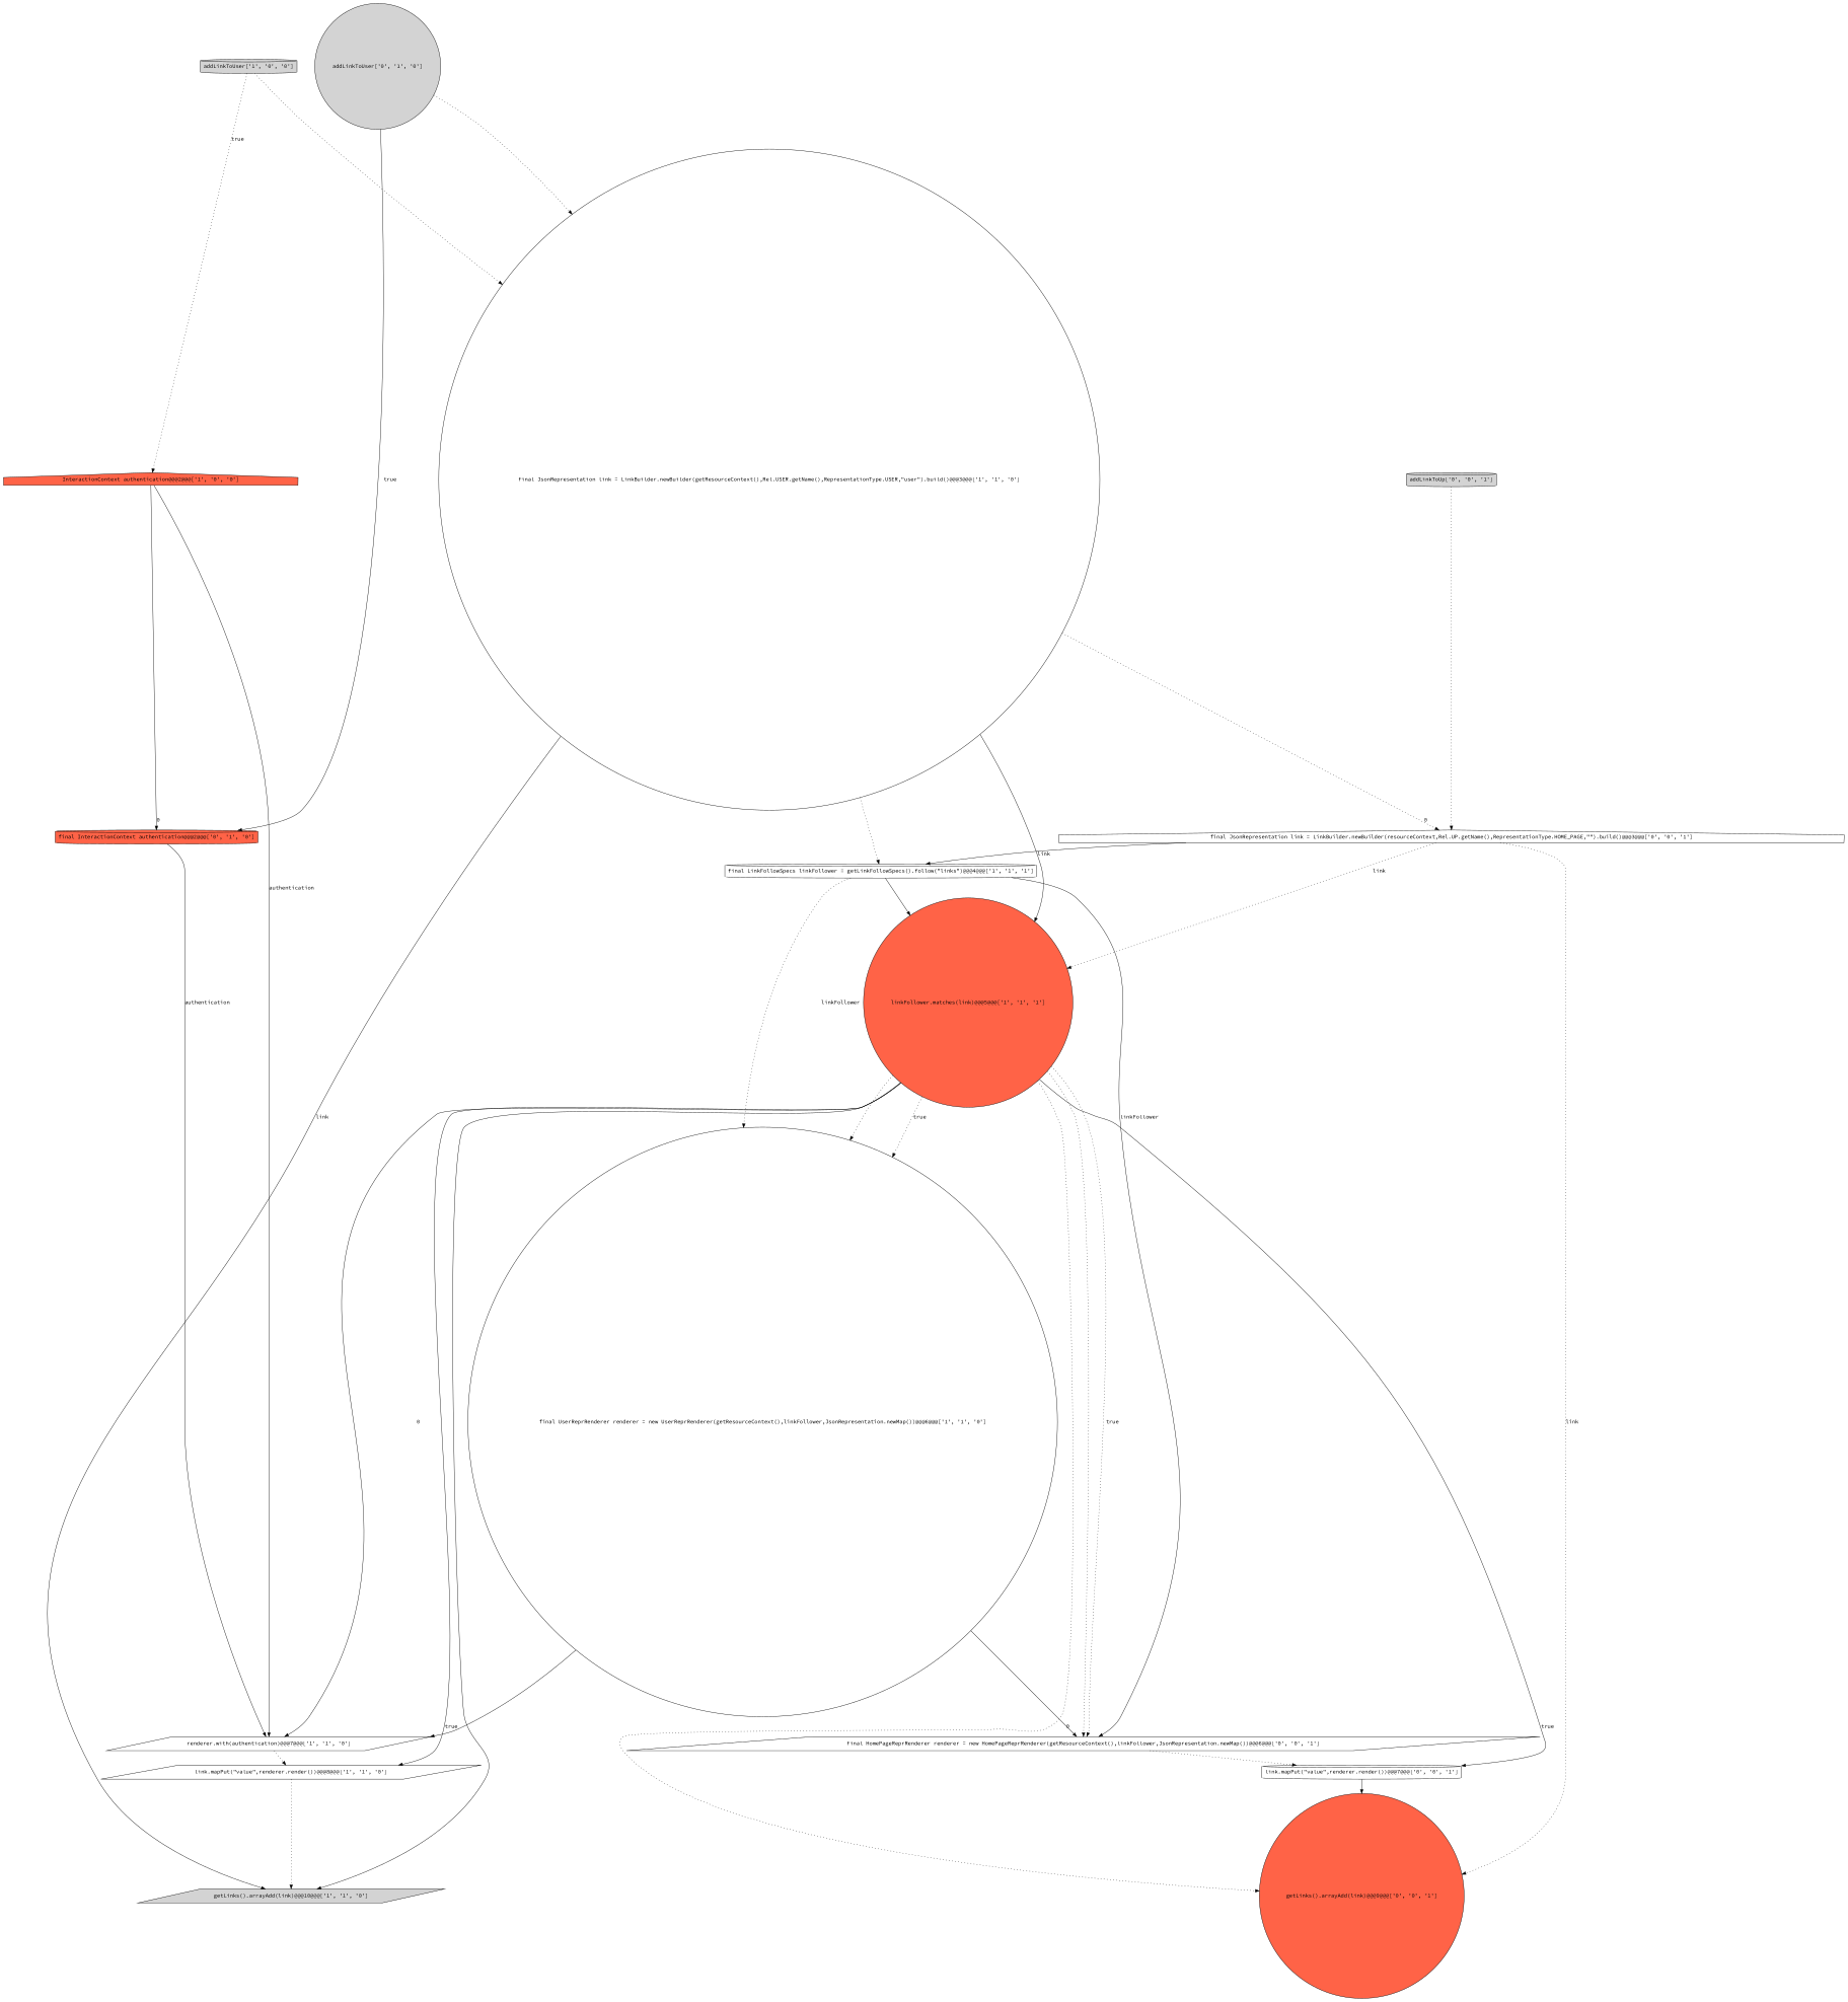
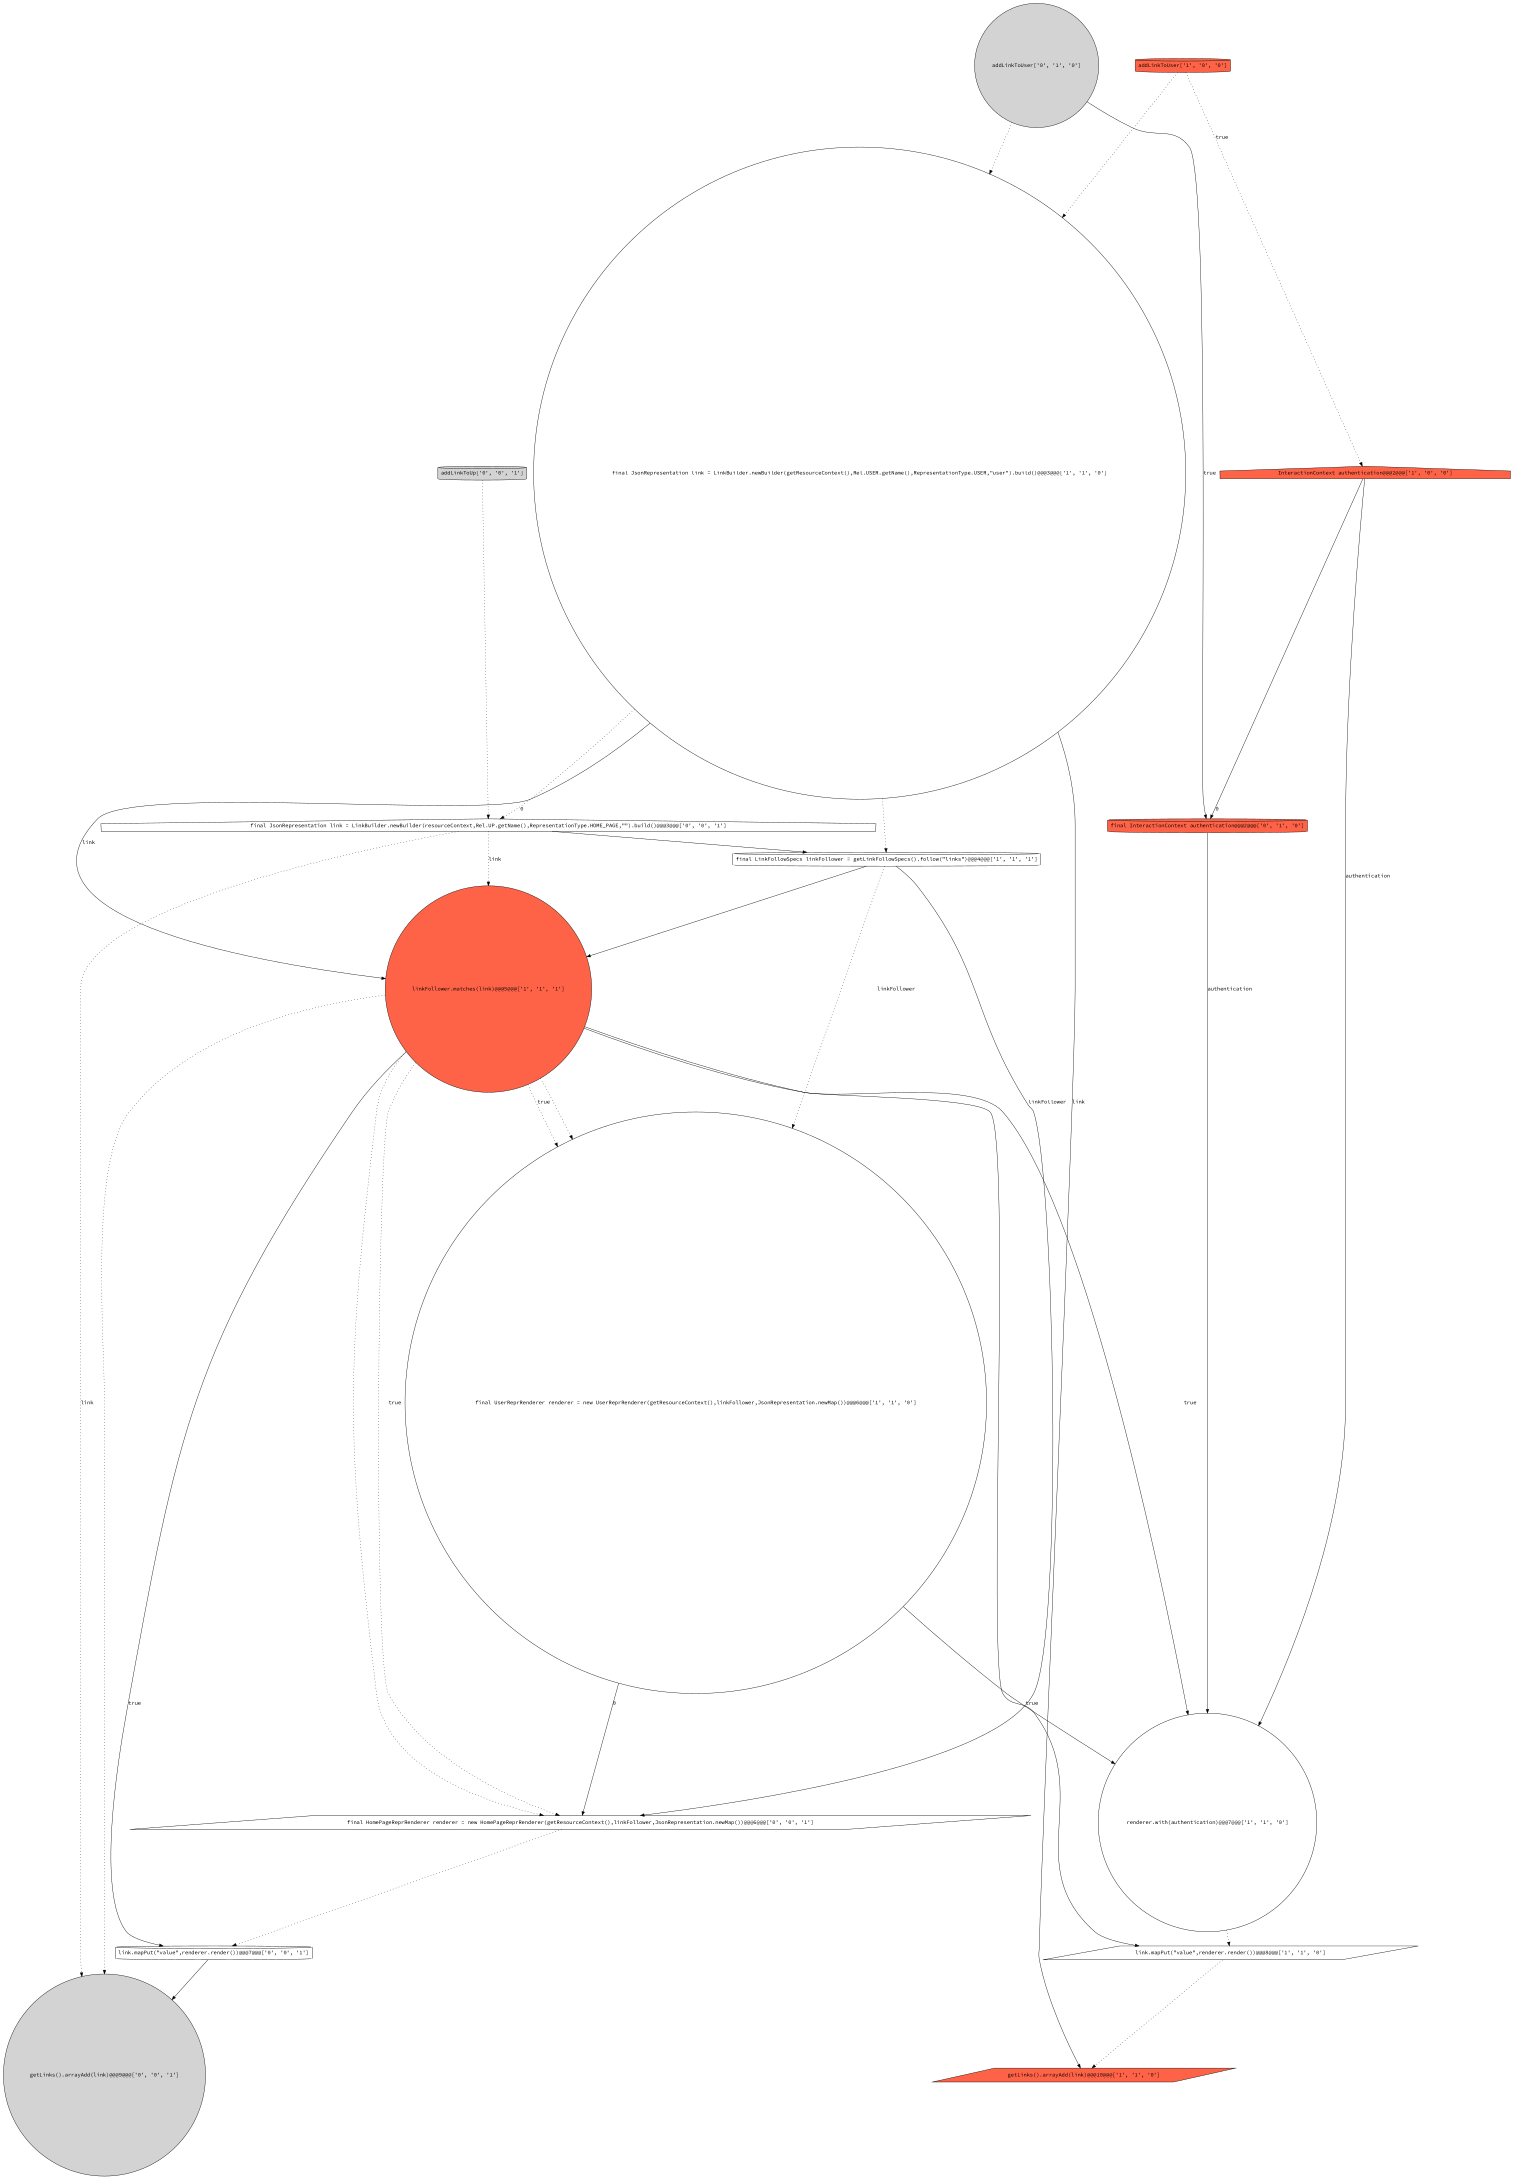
  digraph {
    fontname="Source Code Pro"
    node [fillcolor=white fontname="Source Code Pro" shape=circle style=filled]
    edge [fontname="Source Code Pro" style=dotted]
    n1 [label="final LinkFollowSpecs linkFollower = getLinkFollowSpecs().follow(\"links\")@@@4@@@['1', '1', '1']" shape=cylinder]
    n2 [label="final HomePageReprRenderer renderer = new HomePageReprRenderer(getResourceContext(),linkFollower,JsonRepresentation.newMap())@@@6@@@['0', '0', '1']" shape=parallelogram]
    n3 [label="final UserReprRenderer renderer = new UserReprRenderer(getResourceContext(),linkFollower,JsonRepresentation.newMap())@@@6@@@['1', '1', '0']"]
    n4 [fillcolor=tomato label="linkFollower.matches(link)@@@5@@@['1', '1', '1']"]
    n5 [label="link.mapPut(\"value\",renderer.render())@@@7@@@['0', '0', '1']" shape=cylinder]
-   n6 [label="renderer.with(authentication)@@@7@@@['1', '1', '0']" shape=parallelogram]
-   n7 [fillcolor=lightgray label="getLinks().arrayAdd(link)@@@10@@@['1', '1', '0']" shape=parallelogram]
-   n8 [fillcolor=tomato label="getLinks().arrayAdd(link)@@@9@@@['0', '0', '1']"]
+   n6 [label="renderer.with(authentication)@@@7@@@['1', '1', '0']"]
+   n7 [fillcolor=tomato label="getLinks().arrayAdd(link)@@@10@@@['1', '1', '0']" shape=parallelogram]
+   n8 [fillcolor=lightgray label="getLinks().arrayAdd(link)@@@9@@@['0', '0', '1']"]
    n9 [label="link.mapPut(\"value\",renderer.render())@@@8@@@['1', '1', '0']" shape=parallelogram]
    n10 [label="final JsonRepresentation link = LinkBuilder.newBuilder(getResourceContext(),Rel.USER.getName(),RepresentationType.USER,\"user\").build()@@@3@@@['1', '1', '0']"]
    n11 [label="final JsonRepresentation link = LinkBuilder.newBuilder(resourceContext,Rel.UP.getName(),RepresentationType.HOME_PAGE,\"\").build()@@@3@@@['0', '0', '1']" shape=house]
    n12 [fillcolor=tomato label="InteractionContext authentication@@@2@@@['1', '0', '0']" shape=house]
    n13 [fillcolor=tomato label="final InteractionContext authentication@@@2@@@['0', '1', '0']" shape=cylinder]
-   n14 [fillcolor=lightgray label="addLinkToUser['1', '0', '0']" shape=cylinder]
+   n14 [fillcolor=tomato label="addLinkToUser['1', '0', '0']" shape=cylinder]
    n15 [fillcolor=lightgray label="addLinkToUp['0', '0', '1']" shape=cylinder]
    n16 [fillcolor=lightgray label="addLinkToUser['0', '1', '0']"]
    n1 -> n2 [label=linkFollower style=solid]
    n1 -> n3 [label=linkFollower]
    n1 -> n4 [style=solid]
    n2 -> n5
    n3 -> n2 [label=0 style=solid]
    n3 -> n6 [style=solid]
    n4 -> n2
    n4 -> n2 [label=true]
    n4 -> n3
    n4 -> n3 [label=true]
    n4 -> n5 [label=true style=solid]
-   n4 -> n6 [label=0 style=solid]
-   n4 -> n7 [style=solid]
+   n4 -> n6 [label=true style=solid]
    n4 -> n8
    n4 -> n9 [label=true style=solid]
    n5 -> n8 [style=solid]
    n6 -> n9
    n9 -> n7
    n10 -> n1
    n10 -> n4 [label=link style=solid]
    n10 -> n7 [label=link style=solid]
    n10 -> n11 [label=0]
    n11 -> n1 [style=solid]
    n11 -> n4 [label=link]
    n11 -> n8 [label=link]
    n12 -> n6 [label=authentication style=solid]
    n12 -> n13 [label=0 style=solid]
    n13 -> n6 [label=authentication style=solid]
    n14 -> n10
    n14 -> n12 [label=true]
    n15 -> n11
    n16 -> n10
    n16 -> n13 [label=true style=solid]
  }
